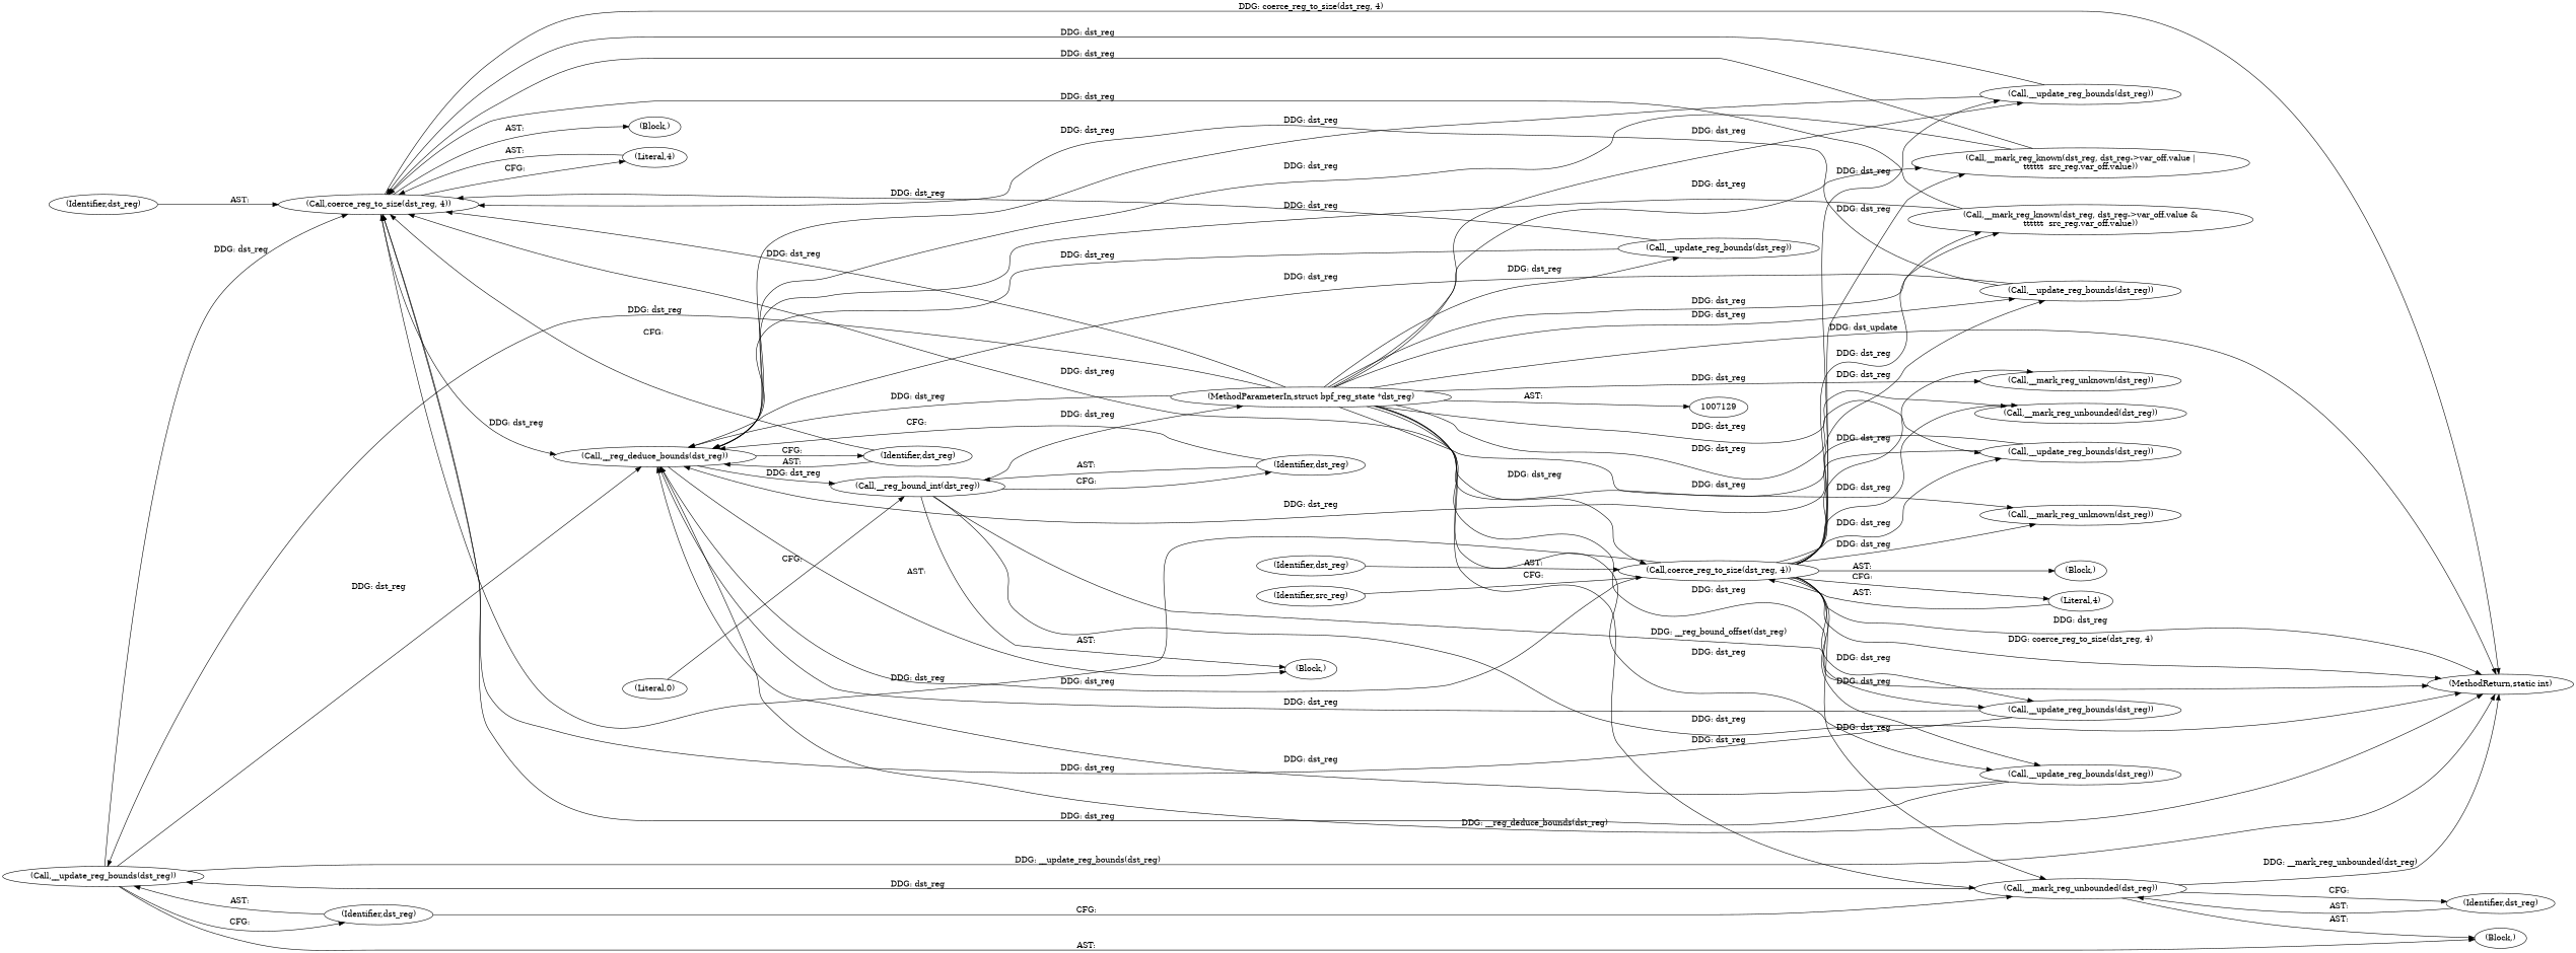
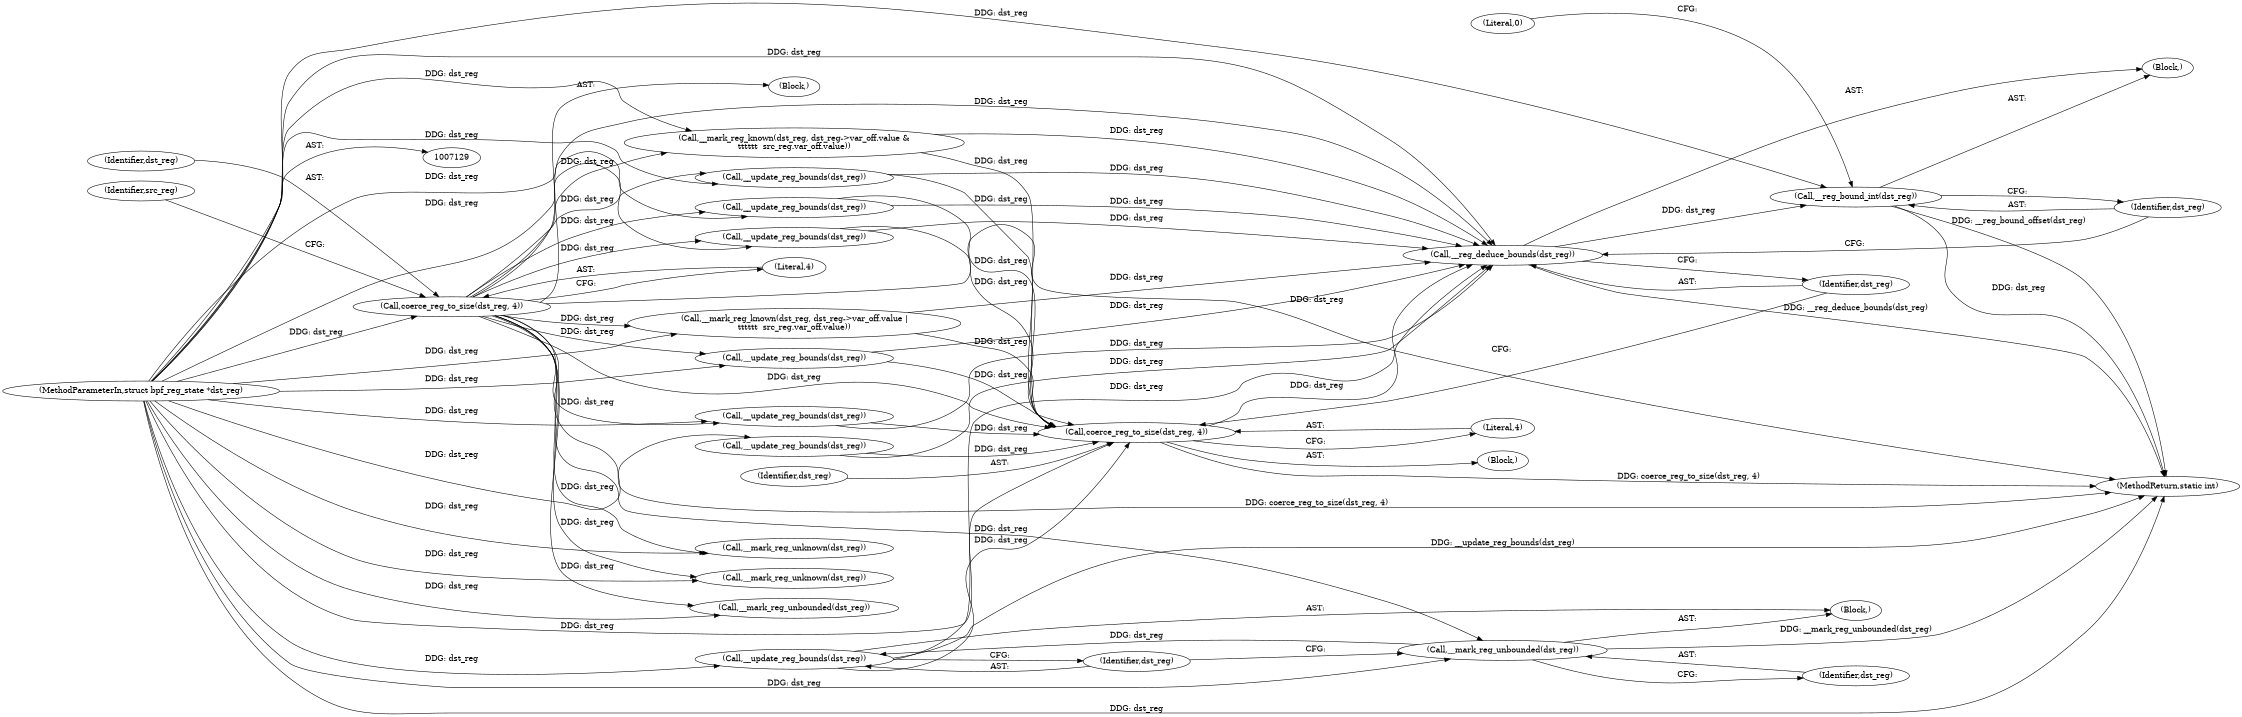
  digraph {
    rankdir=LR
    n1 [label="(Call,__update_reg_bounds(dst_reg))"]
    n2 [label="(Call,coerce_reg_to_size(dst_reg, 4))"]
    n3 [label="(Call,__reg_deduce_bounds(dst_reg))"]
    n4 [label="(Identifier,dst_reg)"]
    n5 [label="(MethodReturn,static int)"]
    n6 [label="(Block,)"]
    n7 [label="(Block,)"]
    n8 [label="(Literal,4)"]
    n9 [label="(Call,__reg_bound_int(dst_reg))"]
    n10 [label="(Identifier,dst_reg)"]
    n11 [label="(Block,)"]
    n12 [label="(Call,__mark_reg_unbounded(dst_reg))"]
    n13 [label="(Identifier,dst_reg)"]
    n14 [label="(Call,coerce_reg_to_size(dst_reg, 4))"]
    n15 [label="(Call,__mark_reg_known(dst_reg, dst_reg->var_off.value |\n\t\t\t\t\t\t  src_reg.var_off.value))"]
    n16 [label="(Call,__mark_reg_unknown(dst_reg))"]
    n17 [label="(Block,)"]
    n18 [label="(Call,__mark_reg_unbounded(dst_reg))"]
    n19 [label="(Call,__mark_reg_known(dst_reg, dst_reg->var_off.value &\n\t\t\t\t\t\t  src_reg.var_off.value))"]
    n20 [label="(Call,__update_reg_bounds(dst_reg))"]
    n21 [label="(Call,__update_reg_bounds(dst_reg))"]
    n22 [label="(Call,__update_reg_bounds(dst_reg))"]
    n23 [label="(Call,__mark_reg_unknown(dst_reg))"]
    n24 [label="(Call,__update_reg_bounds(dst_reg))"]
    n25 [label="(Call,__update_reg_bounds(dst_reg))"]
    n26 [label="(Literal,4)"]
    n27 [label="(MethodParameterIn,struct bpf_reg_state *dst_reg)"]
    n28 [label="(Call,__update_reg_bounds(dst_reg))"]
    n29 [label=1007129]
    n30 [label="(Identifier,dst_reg)"]
    n31 [label="(Identifier,dst_reg)"]
    n32 [label="(Literal,0)"]
    n33 [label="(Identifier,dst_reg)"]
    n34 [label="(Identifier,src_reg)"]
    n1 -> n2 [label="DDG: dst_reg"]
    n1 -> n3 [label="DDG: dst_reg"]
    n1 -> n4 [label="CFG: "]
    n1 -> n5 [label="DDG: __update_reg_bounds(dst_reg)"]
    n1 -> n6 [label="AST: "]
    n2 -> n3 [label="DDG: dst_reg"]
    n2 -> n5 [label="DDG: coerce_reg_to_size(dst_reg, 4)"]
    n2 -> n7 [label="AST: "]
    n2 -> n8 [label="CFG: "]
    n3 -> n5 [label="DDG: __reg_deduce_bounds(dst_reg)"]
    n3 -> n9 [label="DDG: dst_reg"]
    n3 -> n10 [label="CFG: "]
    n3 -> n11 [label="AST: "]
    n4 -> n1 [label="AST: "]
    n4 -> n12 [label="CFG: "]
    n8 -> n2 [label="AST: "]
    n9 -> n5 [label="DDG: __reg_bound_offset(dst_reg)"]
    n9 -> n5 [label="DDG: dst_reg"]
    n9 -> n11 [label="AST: "]
    n9 -> n30 [label="CFG: "]
    n10 -> n2 [label="CFG: "]
    n10 -> n3 [label="AST: "]
    n12 -> n1 [label="DDG: dst_reg"]
    n12 -> n5 [label="DDG: __mark_reg_unbounded(dst_reg)"]
    n12 -> n6 [label="AST: "]
    n12 -> n13 [label="CFG: "]
    n13 -> n12 [label="AST: "]
    n14 -> n2 [label="DDG: dst_reg"]
    n14 -> n3 [label="DDG: dst_reg"]
    n14 -> n5 [label="DDG: dst_reg"]
    n14 -> n5 [label="DDG: coerce_reg_to_size(dst_reg, 4)"]
    n14 -> n12 [label="DDG: dst_reg"]
    n14 -> n15 [label="DDG: dst_reg"]
    n14 -> n16 [label="DDG: dst_reg"]
    n14 -> n17 [label="AST: "]
    n14 -> n18 [label="DDG: dst_reg"]
    n14 -> n19 [label="DDG: dst_reg"]
    n14 -> n20 [label="DDG: dst_reg"]
    n14 -> n21 [label="DDG: dst_reg"]
    n14 -> n22 [label="DDG: dst_reg"]
    n14 -> n23 [label="DDG: dst_reg"]
    n14 -> n24 [label="DDG: dst_reg"]
    n14 -> n25 [label="DDG: dst_reg"]
    n14 -> n26 [label="CFG: "]
    n15 -> n2 [label="DDG: dst_reg"]
    n15 -> n3 [label="DDG: dst_reg"]
    n19 -> n2 [label="DDG: dst_reg"]
    n19 -> n3 [label="DDG: dst_reg"]
    n20 -> n2 [label="DDG: dst_reg"]
    n20 -> n3 [label="DDG: dst_reg"]
    n21 -> n2 [label="DDG: dst_reg"]
    n21 -> n3 [label="DDG: dst_reg"]
    n22 -> n2 [label="DDG: dst_reg"]
    n22 -> n3 [label="DDG: dst_reg"]
    n24 -> n2 [label="DDG: dst_reg"]
    n24 -> n3 [label="DDG: dst_reg"]
    n25 -> n2 [label="DDG: dst_reg"]
    n25 -> n3 [label="DDG: dst_reg"]
    n26 -> n14 [label="AST: "]
    n27 -> n1 [label="DDG: dst_reg"]
    n27 -> n2 [label="DDG: dst_reg"]
    n27 -> n3 [label="DDG: dst_reg"]
-   n27 -> n5 [label="DDG: dst_update"]
-   n9 -> n27 [label="DDG: dst_reg"]
+   n27 -> n5 [label="DDG: dst_reg"]
+   n27 -> n9 [label="DDG: dst_reg"]
    n27 -> n12 [label="DDG: dst_reg"]
    n27 -> n14 [label="DDG: dst_reg"]
    n27 -> n15 [label="DDG: dst_reg"]
    n27 -> n16 [label="DDG: dst_reg"]
    n27 -> n18 [label="DDG: dst_reg"]
    n27 -> n19 [label="DDG: dst_reg"]
    n27 -> n20 [label="DDG: dst_reg"]
    n27 -> n21 [label="DDG: dst_reg"]
    n27 -> n22 [label="DDG: dst_reg"]
    n27 -> n23 [label="DDG: dst_reg"]
    n27 -> n24 [label="DDG: dst_reg"]
    n27 -> n25 [label="DDG: dst_reg"]
    n27 -> n28 [label="DDG: dst_reg"]
    n27 -> n29 [label="AST: "]
    n28 -> n2 [label="DDG: dst_reg"]
    n28 -> n3 [label="DDG: dst_reg"]
    n30 -> n3 [label="CFG: "]
    n30 -> n9 [label="AST: "]
    n31 -> n2 [label="AST: "]
    n32 -> n9 [label="CFG: "]
    n33 -> n14 [label="AST: "]
    n34 -> n14 [label="CFG: "]
  }
